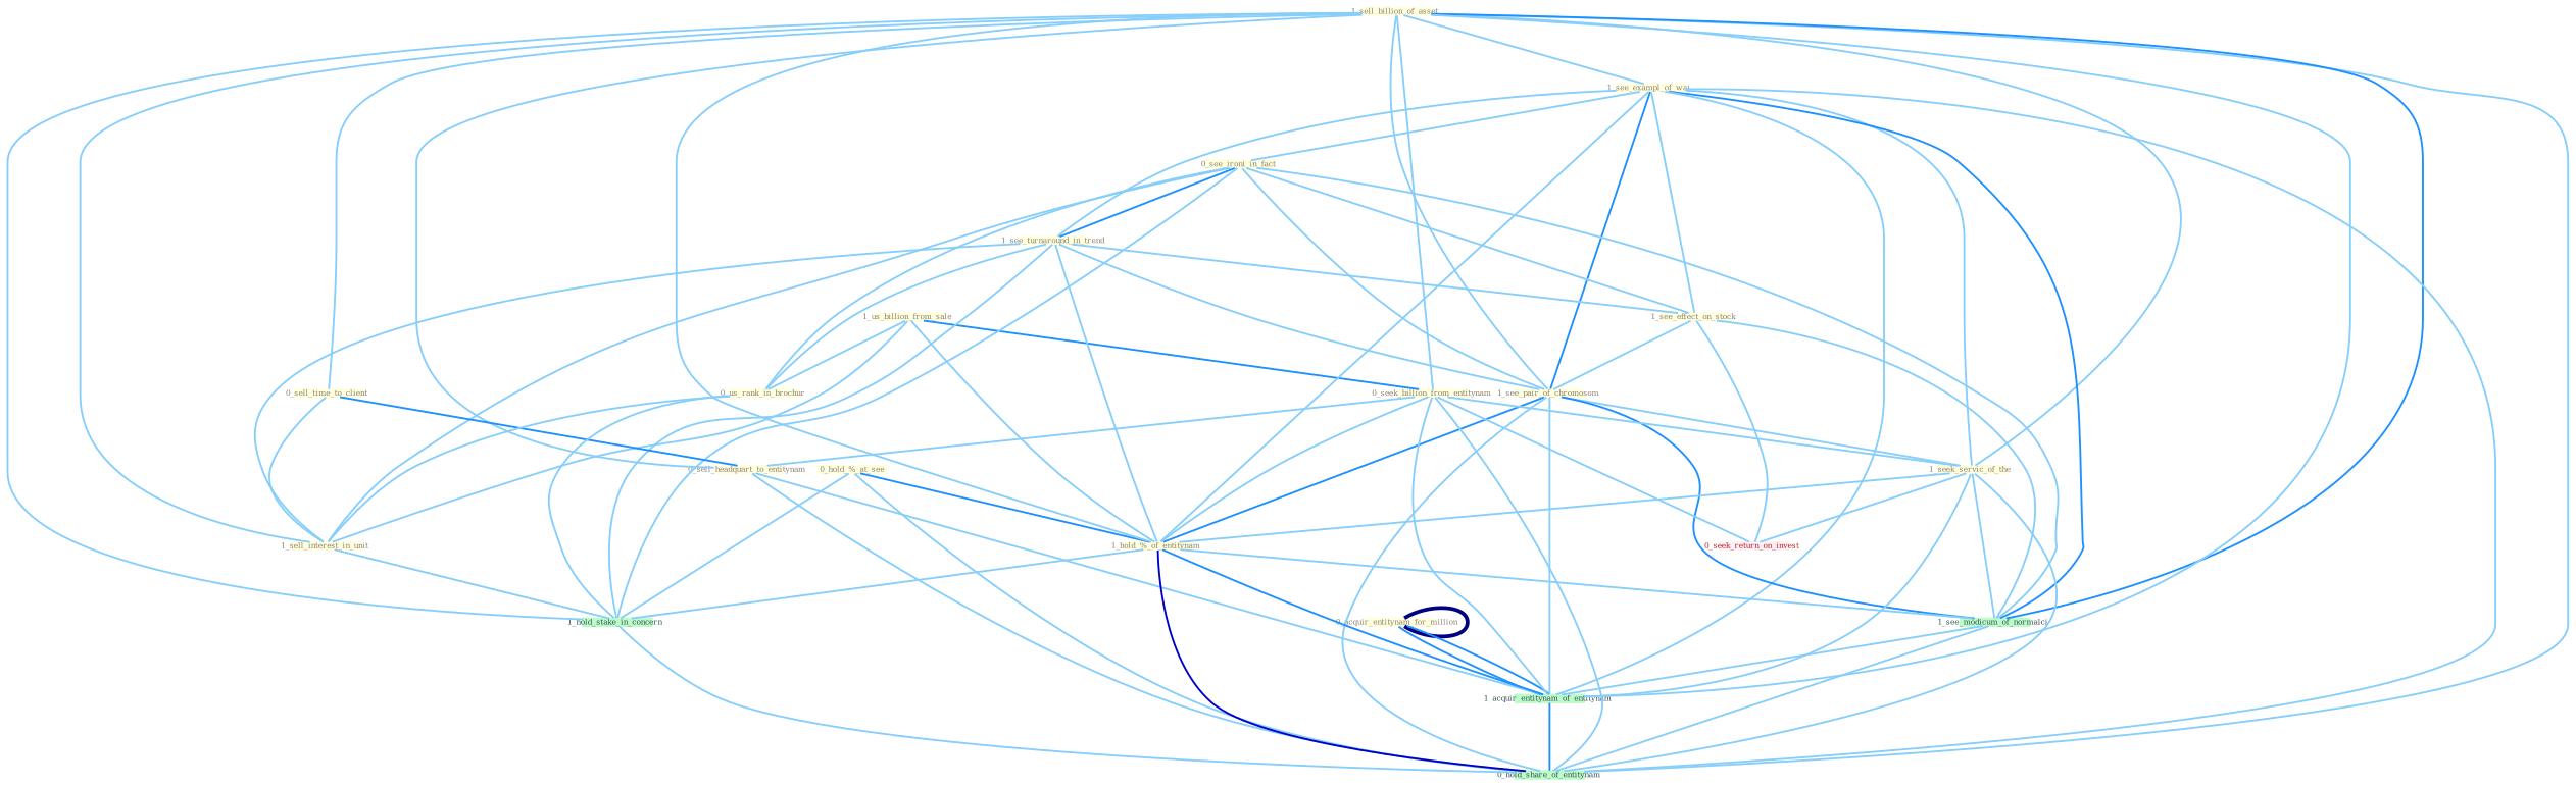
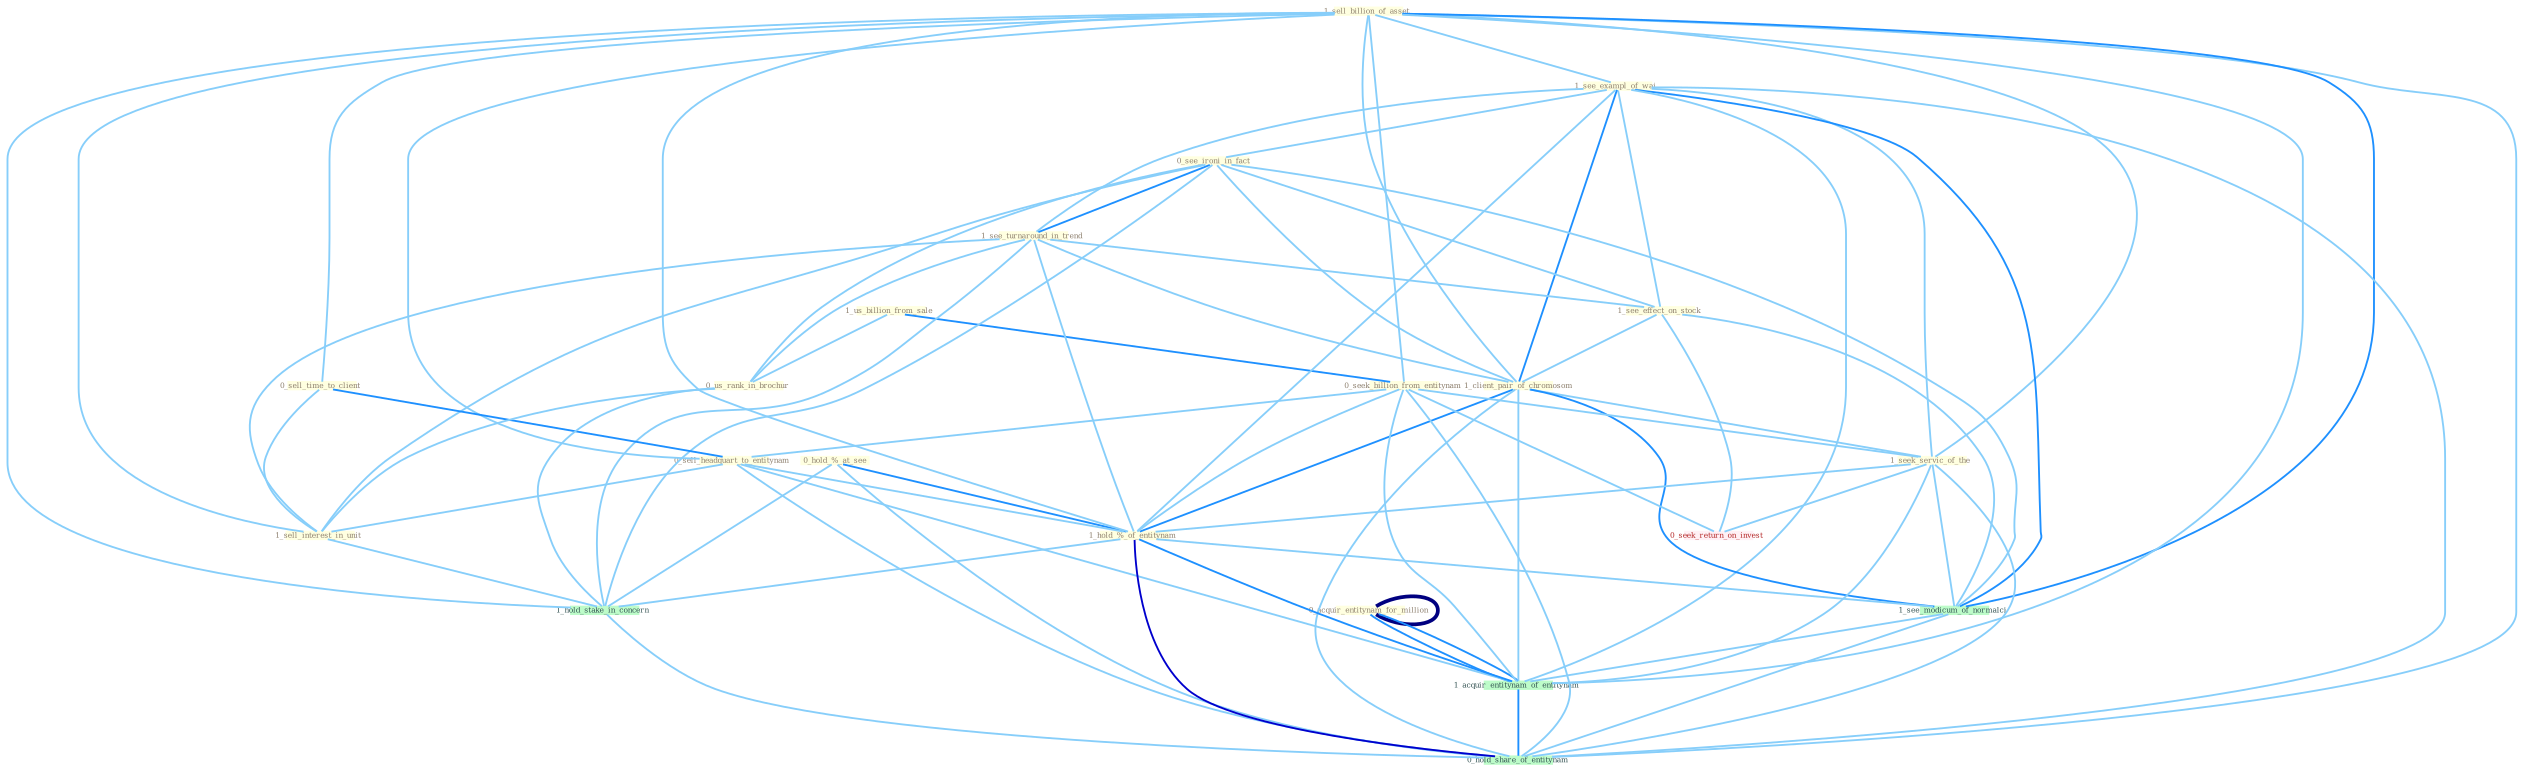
  graph {
    node [color="#ffffe0" fixedsize=true fontcolor="#8b7d6b" fontsize=4 shape=polygon style=filled]
    edge [color="#87cefa" w=1]
    n1 [height=.06 label="0_hold_%_at_see" width=.5]
    "1_sell_billion_of_asset " [height=.06 width=.5]
    "1_us_billion_from_sale " [height=.06 width=.5]
    "1_see_exampl_of_wai " [height=.06 width=.5]
    "0_see_ironi_in_fact " [height=.06 width=.5]
    "1_see_turnaround_in_trend " [height=.06 width=.5]
    "0_acquir_entitynam_for_million " [height=.06 width=.5]
    "1_see_effect_on_stock " [height=.06 width=.5]
-   "1_see_pair_of_chromosom " [height=.06 width=.5]
+   "1_see_pair_of_chromosom " [height=.06 width=.5 label="1_client_pair_of_chromosom"]
    "0_sell_time_to_client " [height=.06 width=.5]
    "0_seek_billion_from_entitynam " [height=.06 width=.5]
    "0_sell_headquart_to_entitynam " [height=.06 width=.5]
    "0_us_rank_in_brochur " [height=.06 width=.5]
    "1_seek_servic_of_the " [height=.06 width=.5]
    "1_sell_interest_in_unit " [height=.06 width=.5]
    "1_hold_%_of_entitynam " [height=.06 width=.5]
    "0_seek_return_on_invest " [color="#fff0f5" fontcolor="#b22222" height=.06 width=.5]
    "1_hold_stake_in_concern " [color="#BDFCC9" fontcolor="#2f4f4f" height=.06 width=.5]
    n19 [color="#BDFCC9" fontcolor="#2f4f4f" height=.06 label="0_hold_share_of_entitynam" width=.5]
    "1_see_modicum_of_normalci " [color="#BDFCC9" fontcolor="#2f4f4f" height=.06 width=.5]
    "1_acquir_entitynam_of_entitynam " [color="#BDFCC9" fontcolor="#2f4f4f" height=.06 width=.5]
    subgraph sub_1 {
      n1
      "1_sell_billion_of_asset "
      "1_us_billion_from_sale "
      "1_see_exampl_of_wai "
      "0_see_ironi_in_fact "
      "1_see_turnaround_in_trend "
      "0_acquir_entitynam_for_million "
      "1_see_effect_on_stock "
      "1_see_pair_of_chromosom "
      "0_sell_time_to_client "
      "0_seek_billion_from_entitynam "
      "0_sell_headquart_to_entitynam "
      "0_us_rank_in_brochur "
      "1_seek_servic_of_the "
      "1_sell_interest_in_unit "
      "1_hold_%_of_entitynam "
    }
    subgraph sub_2 {
      "0_seek_return_on_invest "
    }
    n1 -- "1_hold_%_of_entitynam " [color="#1e90ff" w=2]
    n1 -- "1_hold_stake_in_concern "
    n1 -- n19
    "1_sell_billion_of_asset " -- "1_see_exampl_of_wai "
    "1_sell_billion_of_asset " -- "1_see_pair_of_chromosom "
    "1_sell_billion_of_asset " -- "0_sell_time_to_client "
    "1_sell_billion_of_asset " -- "0_seek_billion_from_entitynam "
    "1_sell_billion_of_asset " -- "0_sell_headquart_to_entitynam "
    "1_sell_billion_of_asset " -- "1_seek_servic_of_the "
    "1_sell_billion_of_asset " -- "1_sell_interest_in_unit "
    "1_sell_billion_of_asset " -- "1_hold_%_of_entitynam "
    "1_sell_billion_of_asset " -- "1_hold_stake_in_concern "
    "1_sell_billion_of_asset " -- n19
    "1_sell_billion_of_asset " -- "1_see_modicum_of_normalci " [color="#1e90ff"]
    "1_sell_billion_of_asset " -- "1_acquir_entitynam_of_entitynam "
    "1_us_billion_from_sale " -- "0_seek_billion_from_entitynam " [color="#1e90ff" w=2]
    "1_us_billion_from_sale " -- "0_us_rank_in_brochur "
    "1_see_exampl_of_wai " -- "0_see_ironi_in_fact "
    "1_see_exampl_of_wai " -- "1_see_turnaround_in_trend "
    "1_see_exampl_of_wai " -- "1_see_effect_on_stock "
    "1_see_exampl_of_wai " -- "1_see_pair_of_chromosom " [color="#1e90ff" w=2]
    "1_see_exampl_of_wai " -- "1_seek_servic_of_the "
    "1_see_exampl_of_wai " -- "1_hold_%_of_entitynam "
    "1_see_exampl_of_wai " -- n19
    "1_see_exampl_of_wai " -- "1_see_modicum_of_normalci " [color="#1e90ff" w=2]
    "1_see_exampl_of_wai " -- "1_acquir_entitynam_of_entitynam "
    "0_see_ironi_in_fact " -- "1_see_turnaround_in_trend " [color="#1e90ff" w=2]
    "0_see_ironi_in_fact " -- "1_see_effect_on_stock "
    "0_see_ironi_in_fact " -- "1_see_pair_of_chromosom "
    "0_see_ironi_in_fact " -- "0_us_rank_in_brochur "
    "0_see_ironi_in_fact " -- "1_sell_interest_in_unit "
    "0_see_ironi_in_fact " -- "1_hold_stake_in_concern "
    "0_see_ironi_in_fact " -- "1_see_modicum_of_normalci "
    "1_see_turnaround_in_trend " -- "1_see_effect_on_stock "
    "1_see_turnaround_in_trend " -- "1_see_pair_of_chromosom "
    "1_see_turnaround_in_trend " -- "0_us_rank_in_brochur "
    "1_see_turnaround_in_trend " -- "1_sell_interest_in_unit "
    "1_see_turnaround_in_trend " -- "1_hold_%_of_entitynam "
    "1_see_turnaround_in_trend " -- "1_hold_stake_in_concern "
    "0_acquir_entitynam_for_million " -- "0_acquir_entitynam_for_million " [color="#000080" style=bold w=4]
    "0_acquir_entitynam_for_million " -- "1_acquir_entitynam_of_entitynam " [color="#1e90ff" w=2]
    "0_acquir_entitynam_for_million " -- "1_acquir_entitynam_of_entitynam " [color="#1e90ff" w=2]
    "1_see_effect_on_stock " -- "1_see_pair_of_chromosom "
    "1_see_effect_on_stock " -- "0_seek_return_on_invest "
    "1_see_effect_on_stock " -- "1_see_modicum_of_normalci "
    "1_see_pair_of_chromosom " -- "1_seek_servic_of_the "
    "1_see_pair_of_chromosom " -- "1_hold_%_of_entitynam " [color="#1e90ff"]
    "1_see_pair_of_chromosom " -- n19
    "1_see_pair_of_chromosom " -- "1_see_modicum_of_normalci " [color="#1e90ff" w=2]
    "1_see_pair_of_chromosom " -- "1_acquir_entitynam_of_entitynam "
    "0_sell_time_to_client " -- "0_sell_headquart_to_entitynam " [color="#1e90ff" w=2]
    "0_sell_time_to_client " -- "1_sell_interest_in_unit "
    "0_seek_billion_from_entitynam " -- "0_sell_headquart_to_entitynam "
    "0_seek_billion_from_entitynam " -- "1_seek_servic_of_the "
    "0_seek_billion_from_entitynam " -- "1_hold_%_of_entitynam "
    "0_seek_billion_from_entitynam " -- "0_seek_return_on_invest "
    "0_seek_billion_from_entitynam " -- n19
    "0_seek_billion_from_entitynam " -- "1_acquir_entitynam_of_entitynam "
-   "1_us_billion_from_sale " -- "1_sell_interest_in_unit "
-   "1_us_billion_from_sale " -- "1_hold_%_of_entitynam "
+   "0_sell_headquart_to_entitynam " -- "1_sell_interest_in_unit "
+   "0_sell_headquart_to_entitynam " -- "1_hold_%_of_entitynam "
    "0_sell_headquart_to_entitynam " -- n19
    "0_sell_headquart_to_entitynam " -- "1_acquir_entitynam_of_entitynam "
    "0_us_rank_in_brochur " -- "1_sell_interest_in_unit "
    "0_us_rank_in_brochur " -- "1_hold_stake_in_concern "
    "1_seek_servic_of_the " -- "1_hold_%_of_entitynam "
    "1_seek_servic_of_the " -- "0_seek_return_on_invest "
    "1_seek_servic_of_the " -- n19
    "1_seek_servic_of_the " -- "1_see_modicum_of_normalci "
    "1_seek_servic_of_the " -- "1_acquir_entitynam_of_entitynam "
    "1_sell_interest_in_unit " -- "1_hold_stake_in_concern "
    "1_hold_%_of_entitynam " -- "1_hold_stake_in_concern "
    "1_hold_%_of_entitynam " -- n19 [color="#0000cd" w=3]
    "1_hold_%_of_entitynam " -- "1_see_modicum_of_normalci "
    "1_hold_%_of_entitynam " -- "1_acquir_entitynam_of_entitynam " [color="#1e90ff" w=2]
    "1_hold_stake_in_concern " -- n19
    "1_see_modicum_of_normalci " -- n19
    "1_see_modicum_of_normalci " -- "1_acquir_entitynam_of_entitynam "
    "1_acquir_entitynam_of_entitynam " -- n19 [color="#1e90ff" w=2]
  }
